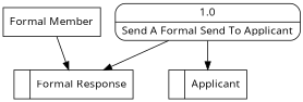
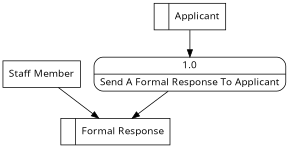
  digraph {
    fontname="Open Sans"
    node [fontname="Open Sans" shape=record]
    edge [fontname="Open Sans"]
    n1 [label="<f0>  |<f1> Formal Response "]
    n2 [label="<f0>  |<f1> Applicant "]
-   n3 [label="Formal Member" shape=box]
-   n4 [label="{<f0> 1.0|<f1> Send A Formal Send To Applicant }" shape=Mrecord]
+   n3 [label="Staff Member" shape=box]
+   n4 [label="{<f0> 1.0|<f1> Send A Formal Response To Applicant }" shape=Mrecord]
    n3 -> n1
    n4 -> n1
-   n4 -> n2
+   n2 -> n4
  }
